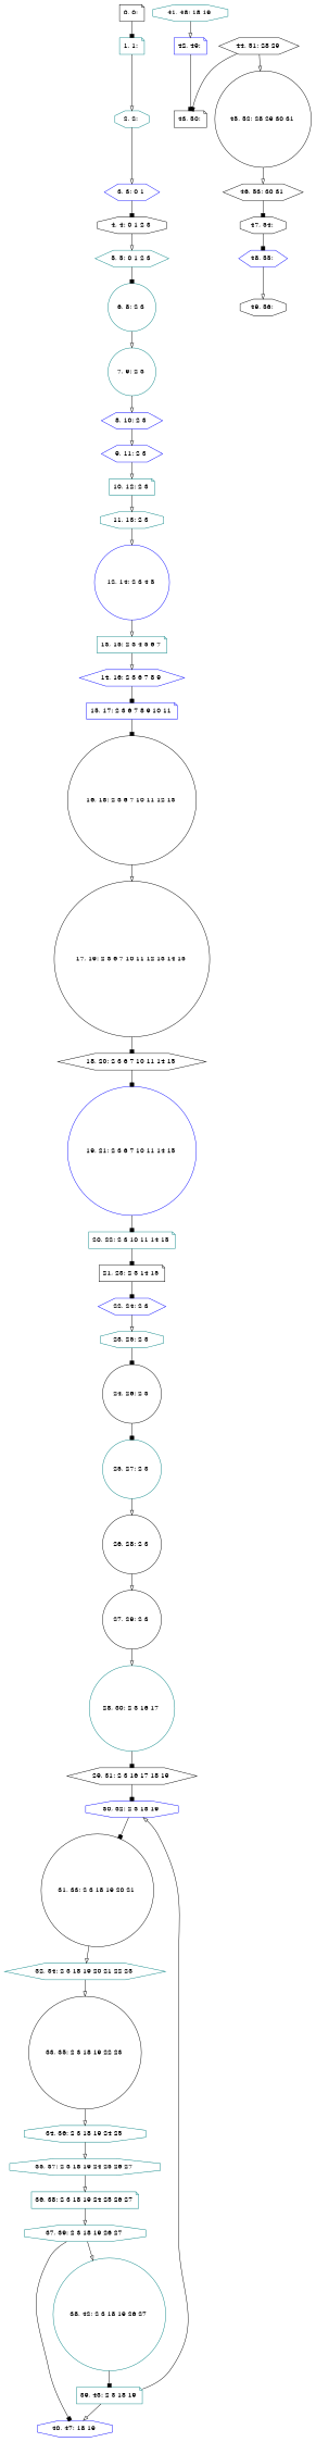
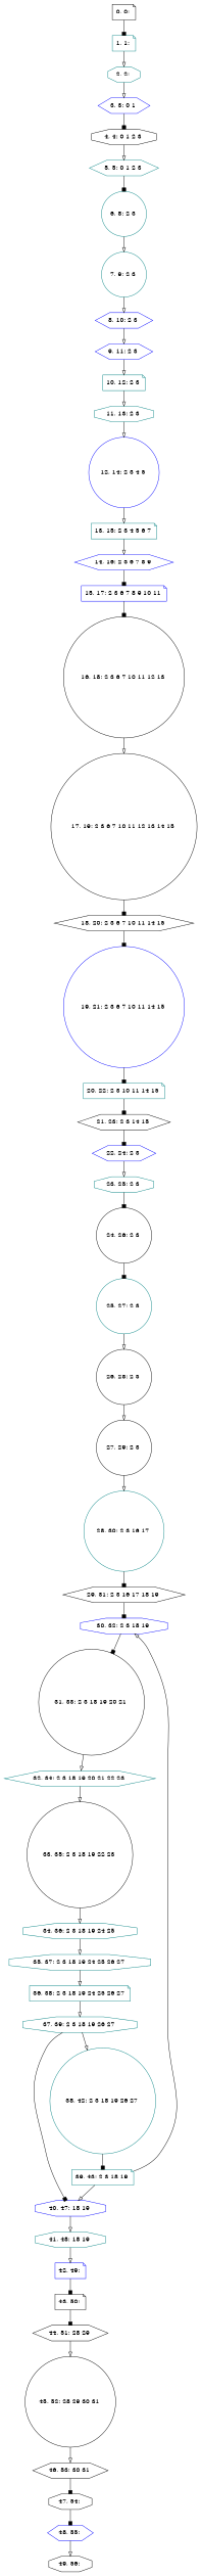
  digraph {
    node [color=teal shape=circle]
    edge [arrowhead=onormal]
    n1 [color=black label="0, 0: " shape=note]
    n2 [label="1, 1: " shape=note]
    n3 [label="2, 2: " shape=octagon]
    n4 [color=blue label="3, 3: 0 1 " shape=hexagon]
    n5 [color=black label="4, 4: 0 1 2 3 " shape=octagon]
    n6 [label="5, 5: 0 1 2 3 " shape=hexagon]
    n7 [label="6, 8: 2 3 "]
    n8 [label="7, 9: 2 3 "]
    n9 [label="25, 27: 2 3 "]
    n10 [color=black label="26, 28: 2 3 "]
    n11 [color=blue label="8, 10: 2 3 " shape=hexagon]
    n12 [color=blue label="9, 11: 2 3 " shape=hexagon]
    n13 [label="10, 12: 2 3 " shape=note]
    n14 [label="11, 13: 2 3 " shape=octagon]
    n15 [color=blue label="12, 14: 2 3 4 5 "]
    n16 [label="13, 15: 2 3 4 5 6 7 " shape=note]
    n17 [color=blue label="14, 16: 2 3 6 7 8 9 " shape=hexagon]
    n18 [color=blue label="15, 17: 2 3 6 7 8 9 10 11 " shape=note]
    n19 [color=black label="16, 18: 2 3 6 7 10 11 12 13 "]
    n20 [color=black label="17, 19: 2 3 6 7 10 11 12 13 14 15 "]
    n21 [color=black label="18, 20: 2 3 6 7 10 11 14 15 " shape=hexagon]
    n22 [color=blue label="19, 21: 2 3 6 7 10 11 14 15 "]
    n23 [label="20, 22: 2 3 10 11 14 15 " shape=note]
-   n24 [color=black label="21, 23: 2 3 14 15 " shape=note]
+   n24 [color=black label="21, 23: 2 3 14 15 " shape=hexagon]
    n25 [color=blue label="22, 24: 2 3 " shape=hexagon]
    n26 [label="23, 25: 2 3 " shape=octagon]
    n27 [color=black label="24, 26: 2 3 "]
    n28 [color=black label="27, 29: 2 3 "]
    n29 [label="28, 30: 2 3 16 17 "]
    n30 [color=black label="29, 31: 2 3 16 17 18 19 " shape=hexagon]
    n31 [color=blue label="30, 32: 2 3 18 19 " shape=octagon]
    n32 [color=black label="31, 33: 2 3 18 19 20 21 "]
    n33 [label="32, 34: 2 3 18 19 20 21 22 23 " shape=hexagon]
    n34 [color=black label="33, 35: 2 3 18 19 22 23 "]
    n35 [label="34, 36: 2 3 18 19 24 25 " shape=octagon]
    n36 [label="35, 37: 2 3 18 19 24 25 26 27 " shape=octagon]
    n37 [label="36, 38: 2 3 18 19 24 25 26 27 " shape=note]
    n38 [label="37, 39: 2 3 18 19 26 27 " shape=octagon]
    n39 [label="38, 42: 2 3 18 19 26 27 "]
    n40 [color=blue label="40, 47: 18 19 " shape=octagon]
    n41 [label="39, 43: 2 3 18 19 " shape=note]
    n42 [label="41, 48: 18 19 " shape=octagon]
    n43 [color=blue label="42, 49: " shape=note]
    n44 [color=black label="43, 50: " shape=note]
    n45 [color=black label="44, 51: 28 29 " shape=hexagon]
    n46 [color=black label="45, 52: 28 29 30 31 "]
    n47 [color=black label="46, 53: 30 31 " shape=hexagon]
    n48 [color=black label="47, 54: " shape=octagon]
    n49 [color=blue label="48, 55: " shape=hexagon]
    n50 [color=black label="49, 56: " shape=octagon]
    n1 -> n2 [arrowhead=box]
    n2 -> n3
    n3 -> n4
    n4 -> n5 [arrowhead=box]
    n5 -> n6
    n6 -> n7 [arrowhead=box]
    n7 -> n8
    n8 -> n11
    n9 -> n10
    n10 -> n28
    n11 -> n12
    n12 -> n13
    n13 -> n14
    n14 -> n15
    n15 -> n16
    n16 -> n17
    n17 -> n18 [arrowhead=box]
    n18 -> n19 [arrowhead=box]
    n19 -> n20
    n20 -> n21 [arrowhead=box]
    n21 -> n22 [arrowhead=box]
    n22 -> n23 [arrowhead=box]
    n23 -> n24 [arrowhead=box]
    n24 -> n25 [arrowhead=box]
    n25 -> n26
    n26 -> n27 [arrowhead=box]
    n27 -> n9 [arrowhead=box]
    n28 -> n29
    n29 -> n30 [arrowhead=box]
    n30 -> n31 [arrowhead=box]
    n31 -> n32 [arrowhead=box]
    n32 -> n33
    n33 -> n34
    n34 -> n35
    n35 -> n36
    n36 -> n37
    n37 -> n38
    n38 -> n39
    n38 -> n40 [arrowhead=box]
    n39 -> n41 [arrowhead=box]
+   n40 -> n42
    n41 -> n31
    n41 -> n40
    n42 -> n43
    n43 -> n44 [arrowhead=box]
-   n45 -> n44 [arrowhead=box]
+   n44 -> n45 [arrowhead=box]
    n45 -> n46
    n46 -> n47
    n47 -> n48 [arrowhead=box]
    n48 -> n49 [arrowhead=box]
    n49 -> n50
  }
